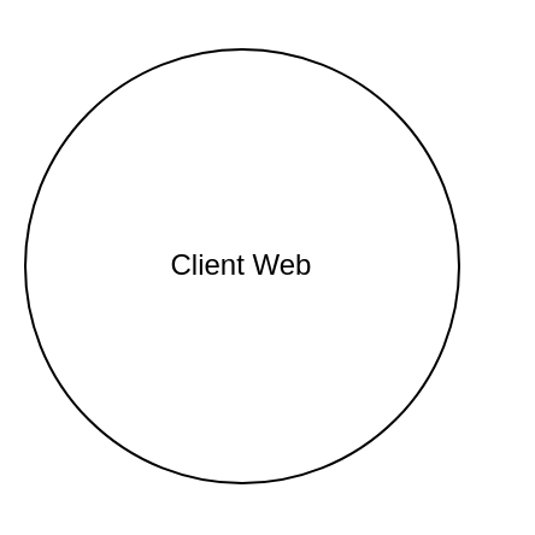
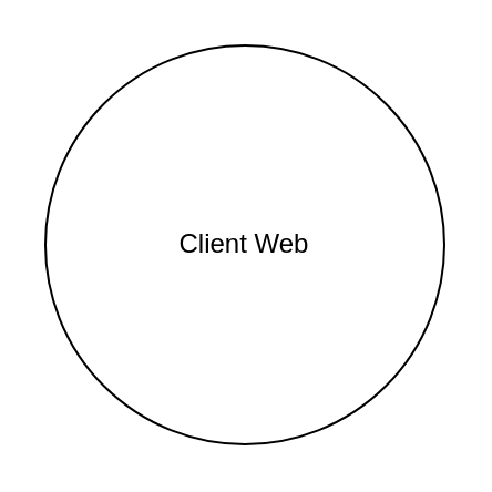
  <mxCell id="0" />
  <mxCell id="1" parent="0" />
- <mxCell id="2" value="Client Web" style="ellipse;whiteSpace=wrap;html=1;aspect=fixed;" vertex="1" parent="1"><mxGeometry x="10" y="20" width="180" height="180" as="geometry" /></mxCell>
+ <mxCell id="2" value="Client Web" style="ellipse;whiteSpace=wrap;html=1;aspect=fixed;" vertex="1" parent="1"><mxGeometry x="20" y="20" width="180" height="180" as="geometry" /></mxCell>
